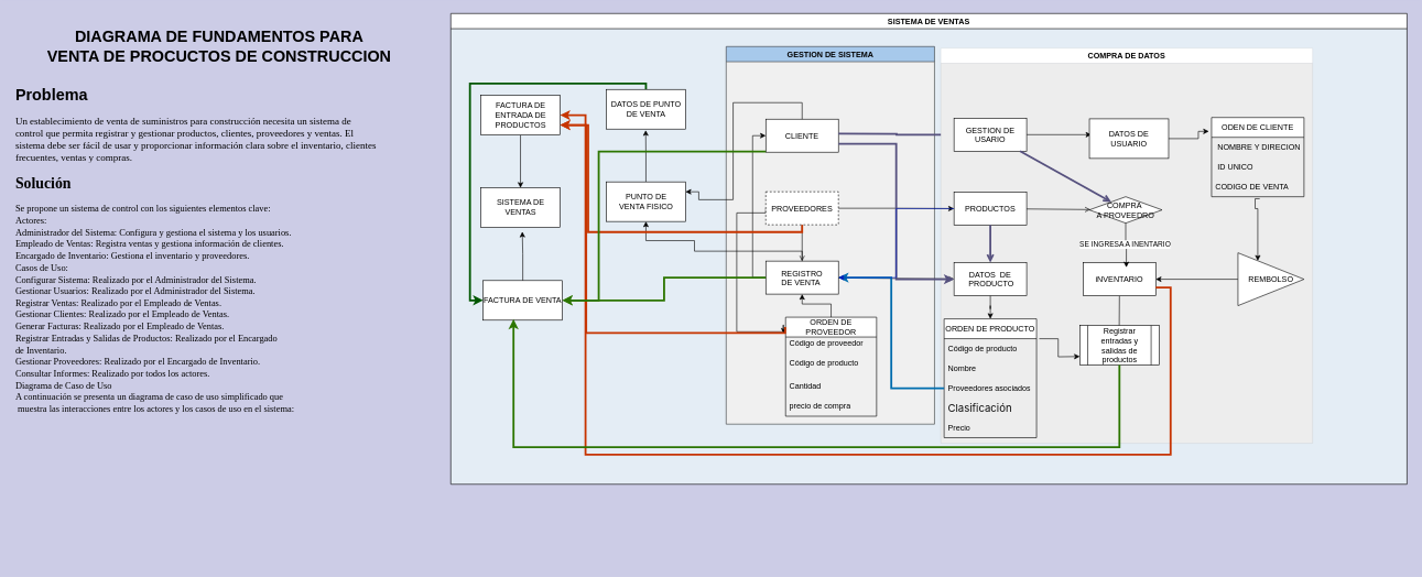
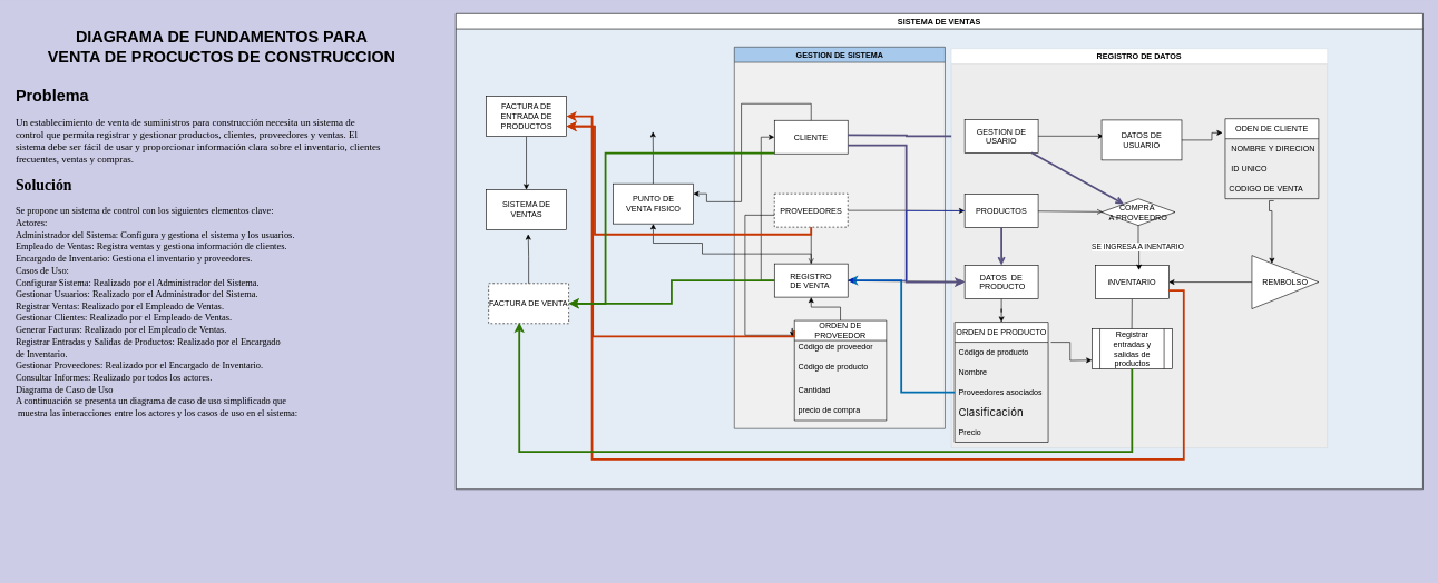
  <mxCell id="0" />
  <mxCell id="1" parent="0" />
  <mxCell id="2" value="SISTEMA DE VENTAS" style="swimlane;whiteSpace=wrap;html=1;swimlaneFillColor=#E4EDF5;" vertex="1" parent="1"><mxGeometry x="681" y="20" width="1448" height="713" as="geometry" /></mxCell>
  <mxCell id="3" style="edgeStyle=orthogonalEdgeStyle;rounded=0;orthogonalLoop=1;jettySize=auto;html=1;exitX=0.5;exitY=0;exitDx=0;exitDy=0;" edge="1" parent="2" source="4"><mxGeometry relative="1" as="geometry"><mxPoint x="295.143" y="176.714" as="targetPoint" /></mxGeometry></mxCell>
  <mxCell id="4" value="PUNTO DE&lt;br&gt;VENTA FISICO" style="whiteSpace=wrap;html=1;" vertex="1" parent="2"><mxGeometry x="235.5" y="255" width="120" height="60" as="geometry" /></mxCell>
  <mxCell id="5" value="SISTEMA DE VENTAS" style="whiteSpace=wrap;html=1;" vertex="1" parent="2"><mxGeometry x="45.5" y="264" width="120" height="60" as="geometry" /></mxCell>
  <mxCell id="6" style="edgeStyle=orthogonalEdgeStyle;rounded=0;orthogonalLoop=1;jettySize=auto;html=1;entryX=0.5;entryY=0;entryDx=0;entryDy=0;" edge="1" parent="2" source="7" target="5"><mxGeometry relative="1" as="geometry" /></mxCell>
  <mxCell id="7" value="FACTURA DE ENTRADA DE PRODUCTOS" style="whiteSpace=wrap;html=1;" vertex="1" parent="2"><mxGeometry x="45.5" y="124" width="120" height="60" as="geometry" /></mxCell>
  <mxCell id="8" value="GESTION DE SISTEMA" style="swimlane;whiteSpace=wrap;swimlaneFillColor=#F0F0F0;fillColor=#A7C9EB;strokeColor=#36393d;" parent="2" vertex="1"><mxGeometry x="417" y="50" width="315.5" height="572" as="geometry" /></mxCell>
  <mxCell id="9" value="CLIENTE" style="" parent="8" vertex="1"><mxGeometry x="60" y="110" width="110" height="50" as="geometry" /></mxCell>
  <mxCell id="10" style="edgeStyle=orthogonalEdgeStyle;rounded=0;orthogonalLoop=1;jettySize=auto;html=1;exitX=0;exitY=0.5;exitDx=0;exitDy=0;entryX=-0.021;entryY=0.167;entryDx=0;entryDy=0;entryPerimeter=0;" edge="1" parent="8" source="11" target="17"><mxGeometry relative="1" as="geometry"><mxPoint x="87.5" y="532" as="targetPoint" /><Array as="points"><mxPoint x="60" y="252" /><mxPoint x="16" y="252" /><mxPoint x="16" y="432" /><mxPoint x="86" y="432" /><mxPoint x="86" y="422" /><mxPoint x="87" y="422" /></Array></mxGeometry></mxCell>
  <mxCell id="11" value="PROVEEDORES" style="dashed=1;" parent="8" vertex="1"><mxGeometry x="60" y="220" width="110" height="50" as="geometry" /></mxCell>
  <mxCell id="12" style="edgeStyle=orthogonalEdgeStyle;rounded=0;orthogonalLoop=1;jettySize=auto;html=1;entryX=0;entryY=0.5;entryDx=0;entryDy=0;exitX=0;exitY=0.5;exitDx=0;exitDy=0;" edge="1" parent="8" source="13" target="9"><mxGeometry relative="1" as="geometry" /></mxCell>
  <mxCell id="13" value="REGISTRO &#10;DE VENTA " style="" parent="8" vertex="1"><mxGeometry x="60" y="325" width="110" height="50" as="geometry" /></mxCell>
  <mxCell id="14" value="" style="endArrow=open;endFill=1;rounded=0" parent="8" source="11" target="13" edge="1"><mxGeometry relative="1" as="geometry" /></mxCell>
  <mxCell id="15" style="edgeStyle=orthogonalEdgeStyle;rounded=0;orthogonalLoop=1;jettySize=auto;html=1;entryX=0;entryY=0.5;entryDx=0;entryDy=0;exitX=1;exitY=0.5;exitDx=0;exitDy=0;fillColor=#d0cee2;strokeColor=#56517e;strokeWidth=3;" edge="1" parent="8" target="26"><mxGeometry relative="1" as="geometry"><mxPoint x="170" y="132" as="sourcePoint" /><mxPoint x="300" y="92" as="targetPoint" /></mxGeometry></mxCell>
  <mxCell id="16" style="edgeStyle=orthogonalEdgeStyle;rounded=0;orthogonalLoop=1;jettySize=auto;html=1;" edge="1" parent="8" source="17" target="13"><mxGeometry relative="1" as="geometry" /></mxCell>
  <mxCell id="17" value="ORDEN DE PROVEEDOR" style="swimlane;fontStyle=0;childLayout=stackLayout;horizontal=1;startSize=30;horizontalStack=0;resizeParent=1;resizeParentMax=0;resizeLast=0;collapsible=1;marginBottom=0;whiteSpace=wrap;html=1;" vertex="1" parent="8"><mxGeometry x="90" y="410" width="137.75" height="150" as="geometry" /></mxCell>
  <mxCell id="18" value="&lt;div&gt;Código de proveedor&lt;/div&gt;&lt;div&gt;&lt;br&gt;&lt;/div&gt;" style="text;strokeColor=none;fillColor=none;align=left;verticalAlign=middle;spacingLeft=4;spacingRight=4;overflow=hidden;points=[[0,0.5],[1,0.5]];portConstraint=eastwest;rotatable=0;whiteSpace=wrap;html=1;" vertex="1" parent="17"><mxGeometry y="30" width="137.75" height="30" as="geometry" /></mxCell>
  <mxCell id="19" value="&lt;div&gt;Código de producto&lt;/div&gt;&lt;div&gt;&lt;br&gt;&lt;/div&gt;" style="text;strokeColor=none;fillColor=none;align=left;verticalAlign=middle;spacingLeft=4;spacingRight=4;overflow=hidden;points=[[0,0.5],[1,0.5]];portConstraint=eastwest;rotatable=0;whiteSpace=wrap;html=1;" vertex="1" parent="17"><mxGeometry y="60" width="137.75" height="30" as="geometry" /></mxCell>
  <mxCell id="20" value="&lt;div&gt;Cantidad&lt;br&gt;&lt;/div&gt;" style="text;strokeColor=none;fillColor=none;align=left;verticalAlign=middle;spacingLeft=4;spacingRight=4;overflow=hidden;points=[[0,0.5],[1,0.5]];portConstraint=eastwest;rotatable=0;whiteSpace=wrap;html=1;" vertex="1" parent="17"><mxGeometry y="90" width="137.75" height="30" as="geometry" /></mxCell>
  <mxCell id="21" value="precio de compra" style="text;strokeColor=none;fillColor=none;align=left;verticalAlign=middle;spacingLeft=4;spacingRight=4;overflow=hidden;points=[[0,0.5],[1,0.5]];portConstraint=eastwest;rotatable=0;whiteSpace=wrap;html=1;" vertex="1" parent="17"><mxGeometry y="120" width="137.75" height="30" as="geometry" /></mxCell>
  <mxCell id="22" style="edgeStyle=orthogonalEdgeStyle;rounded=0;orthogonalLoop=1;jettySize=auto;html=1;entryX=1;entryY=0.25;entryDx=0;entryDy=0;" edge="1" parent="2" source="9" target="4"><mxGeometry relative="1" as="geometry"><Array as="points"><mxPoint x="427.5" y="135" /><mxPoint x="427.5" y="282" /><mxPoint x="375.5" y="282" /></Array></mxGeometry></mxCell>
  <mxCell id="23" style="edgeStyle=orthogonalEdgeStyle;rounded=0;orthogonalLoop=1;jettySize=auto;html=1;entryX=0.5;entryY=1;entryDx=0;entryDy=0;" edge="1" parent="2" source="13" target="4"><mxGeometry relative="1" as="geometry"><Array as="points"><mxPoint x="369" y="360" /><mxPoint x="369" y="344" /><mxPoint x="296" y="344" /></Array></mxGeometry></mxCell>
- <mxCell id="24" value="COMPRA DE DATOS" style="swimlane;whiteSpace=wrap;fillColor=default;strokeColor=default;dashed=1;strokeWidth=0;gradientColor=none;swimlaneFillColor=#EDEDED;" parent="2" vertex="1"><mxGeometry x="742" y="52.5" width="563" height="598.5" as="geometry" /></mxCell>
+ <mxCell id="24" value="REGISTRO DE DATOS" style="swimlane;whiteSpace=wrap;fillColor=default;strokeColor=default;dashed=1;strokeWidth=0;gradientColor=none;swimlaneFillColor=#EDEDED;" parent="2" vertex="1"><mxGeometry x="742" y="52.5" width="563" height="598.5" as="geometry" /></mxCell>
  <mxCell id="25" style="edgeStyle=orthogonalEdgeStyle;rounded=0;orthogonalLoop=1;jettySize=auto;html=1;exitX=1;exitY=0.5;exitDx=0;exitDy=0;entryX=0.025;entryY=0.4;entryDx=0;entryDy=0;entryPerimeter=0;" edge="1" parent="24" source="26" target="37"><mxGeometry relative="1" as="geometry"><mxPoint x="310" y="95" as="targetPoint" /></mxGeometry></mxCell>
  <mxCell id="26" value="GESTION DE&#10; USARIO " style="" parent="24" vertex="1"><mxGeometry x="20" y="106" width="110" height="50" as="geometry" /></mxCell>
  <mxCell id="27" value="PRODUCTOS" style="" parent="24" vertex="1"><mxGeometry x="20" y="218" width="110" height="50" as="geometry" /></mxCell>
  <mxCell id="28" value="" style="endArrow=open;endFill=1;rounded=0;fillColor=#d0cee2;strokeColor=#56517e;strokeWidth=3;" parent="24" source="26" target="31" edge="1"><mxGeometry relative="1" as="geometry" /></mxCell>
  <mxCell id="29" value="DATOS  DE&#10; PRODUCTO" style="" parent="24" vertex="1"><mxGeometry x="20" y="325" width="110" height="50" as="geometry" /></mxCell>
  <mxCell id="30" value="" style="endArrow=open;strokeColor=#56517e;endFill=1;rounded=0;fillColor=#d0cee2;strokeWidth=3;" parent="24" source="27" target="29" edge="1"><mxGeometry relative="1" as="geometry" /></mxCell>
  <mxCell id="31" value="COMPRA &#10;A PROVEEDRO" style="rhombus;" parent="24" vertex="1"><mxGeometry x="225" y="225" width="110" height="40" as="geometry" /></mxCell>
  <mxCell id="32" value="" style="endArrow=open;endFill=1;rounded=0;" parent="24" source="27" target="31" edge="1"><mxGeometry relative="1" as="geometry" /></mxCell>
  <mxCell id="33" style="edgeStyle=orthogonalEdgeStyle;rounded=0;orthogonalLoop=1;jettySize=auto;html=1;exitX=0.5;exitY=1;exitDx=0;exitDy=0;" edge="1" parent="24" source="34"><mxGeometry relative="1" as="geometry"><mxPoint x="270" y="442" as="targetPoint" /></mxGeometry></mxCell>
  <mxCell id="34" value="iNVENTARIO" style="" parent="24" vertex="1"><mxGeometry x="215.5" y="325" width="110" height="50" as="geometry" /></mxCell>
  <mxCell id="35" style="edgeStyle=orthogonalEdgeStyle;rounded=0;orthogonalLoop=1;jettySize=auto;html=1;exitX=0.5;exitY=1;exitDx=0;exitDy=0;entryX=0.595;entryY=0.14;entryDx=0;entryDy=0;entryPerimeter=0;" edge="1" parent="24" source="31" target="34"><mxGeometry relative="1" as="geometry" /></mxCell>
  <mxCell id="36" value="SE INGRESA A INENTARIO" style="edgeLabel;html=1;align=center;verticalAlign=middle;resizable=0;points=[];" vertex="1" connectable="0" parent="35"><mxGeometry x="-0.022" y="-2" relative="1" as="geometry"><mxPoint as="offset" /></mxGeometry></mxCell>
  <mxCell id="37" value="DATOS DE USUARIO" style="whiteSpace=wrap;html=1;" vertex="1" parent="24"><mxGeometry x="225" y="107" width="120" height="60" as="geometry" /></mxCell>
  <mxCell id="38" value="Registrar entradas y salidas de productos" style="shape=process;whiteSpace=wrap;html=1;backgroundOutline=1;" vertex="1" parent="24"><mxGeometry x="210.5" y="420" width="120" height="60" as="geometry" /></mxCell>
  <mxCell id="39" style="edgeStyle=orthogonalEdgeStyle;rounded=0;orthogonalLoop=1;jettySize=auto;html=1;entryX=0;entryY=0.5;entryDx=0;entryDy=0;exitX=1.029;exitY=0.167;exitDx=0;exitDy=0;exitPerimeter=0;" edge="1" parent="24" source="49"><mxGeometry relative="1" as="geometry"><mxPoint x="160" y="468" as="sourcePoint" /><mxPoint x="210.5" y="467" as="targetPoint" /></mxGeometry></mxCell>
  <mxCell id="40" style="edgeStyle=orthogonalEdgeStyle;rounded=0;orthogonalLoop=1;jettySize=auto;html=1;exitX=0.521;exitY=1.1;exitDx=0;exitDy=0;exitPerimeter=0;" edge="1" parent="24" source="46" target="42"><mxGeometry relative="1" as="geometry"><mxPoint x="480" y="178.5" as="sourcePoint" /><Array as="points"><mxPoint x="476" y="228" /><mxPoint x="476" y="243" /><mxPoint x="480" y="243" /></Array></mxGeometry></mxCell>
  <mxCell id="41" style="edgeStyle=orthogonalEdgeStyle;rounded=0;orthogonalLoop=1;jettySize=auto;html=1;entryX=1;entryY=0.5;entryDx=0;entryDy=0;" edge="1" parent="24" source="42" target="34"><mxGeometry relative="1" as="geometry" /></mxCell>
  <mxCell id="42" value="REMBOLSO" style="triangle;whiteSpace=wrap;html=1;" vertex="1" parent="24"><mxGeometry x="450" y="310" width="100" height="80" as="geometry" /></mxCell>
  <mxCell id="43" value="ODEN DE CLIENTE" style="swimlane;fontStyle=0;childLayout=stackLayout;horizontal=1;startSize=30;horizontalStack=0;resizeParent=1;resizeParentMax=0;resizeLast=0;collapsible=1;marginBottom=0;whiteSpace=wrap;html=1;" vertex="1" parent="24"><mxGeometry x="410" y="105" width="140" height="120" as="geometry" /></mxCell>
  <mxCell id="44" value="&amp;nbsp;NOMBRE Y DIRECION" style="text;strokeColor=none;fillColor=none;align=left;verticalAlign=middle;spacingLeft=4;spacingRight=4;overflow=hidden;points=[[0,0.5],[1,0.5]];portConstraint=eastwest;rotatable=0;whiteSpace=wrap;html=1;" vertex="1" parent="43"><mxGeometry y="30" width="140" height="30" as="geometry" /></mxCell>
  <mxCell id="45" value="&amp;nbsp;ID UNICO" style="text;strokeColor=none;fillColor=none;align=left;verticalAlign=middle;spacingLeft=4;spacingRight=4;overflow=hidden;points=[[0,0.5],[1,0.5]];portConstraint=eastwest;rotatable=0;whiteSpace=wrap;html=1;" vertex="1" parent="43"><mxGeometry y="60" width="140" height="30" as="geometry" /></mxCell>
  <mxCell id="46" value="CODIGO DE VENTA" style="text;strokeColor=none;fillColor=none;align=left;verticalAlign=middle;spacingLeft=4;spacingRight=4;overflow=hidden;points=[[0,0.5],[1,0.5]];portConstraint=eastwest;rotatable=0;whiteSpace=wrap;html=1;" vertex="1" parent="43"><mxGeometry y="90" width="140" height="30" as="geometry" /></mxCell>
  <mxCell id="47" style="edgeStyle=orthogonalEdgeStyle;rounded=0;orthogonalLoop=1;jettySize=auto;html=1;entryX=-0.029;entryY=0.175;entryDx=0;entryDy=0;entryPerimeter=0;" edge="1" parent="24" source="37" target="43"><mxGeometry relative="1" as="geometry"><mxPoint x="400" y="170" as="targetPoint" /><Array as="points"><mxPoint x="390" y="137" /><mxPoint x="390" y="126" /></Array></mxGeometry></mxCell>
  <mxCell id="48" value="" style="edgeStyle=orthogonalEdgeStyle;rounded=0;orthogonalLoop=1;jettySize=auto;html=1;exitX=0.5;exitY=1;exitDx=0;exitDy=0;" edge="1" parent="24" source="29" target="49"><mxGeometry relative="1" as="geometry"><mxPoint x="555" y="543" as="targetPoint" /><mxPoint x="555" y="505" as="sourcePoint" /></mxGeometry></mxCell>
  <mxCell id="49" value="ORDEN DE PRODUCTO" style="swimlane;fontStyle=0;childLayout=stackLayout;horizontal=1;startSize=30;horizontalStack=0;resizeParent=1;resizeParentMax=0;resizeLast=0;collapsible=1;marginBottom=0;whiteSpace=wrap;html=1;" vertex="1" parent="24"><mxGeometry x="5" y="410" width="140" height="180" as="geometry" /></mxCell>
  <mxCell id="50" value="&lt;div&gt;Código de producto&lt;/div&gt;" style="text;strokeColor=none;fillColor=none;align=left;verticalAlign=middle;spacingLeft=4;spacingRight=4;overflow=hidden;points=[[0,0.5],[1,0.5]];portConstraint=eastwest;rotatable=0;whiteSpace=wrap;html=1;" vertex="1" parent="49"><mxGeometry y="30" width="140" height="30" as="geometry" /></mxCell>
  <mxCell id="51" value="Nombre" style="text;strokeColor=none;fillColor=none;align=left;verticalAlign=middle;spacingLeft=4;spacingRight=4;overflow=hidden;points=[[0,0.5],[1,0.5]];portConstraint=eastwest;rotatable=0;whiteSpace=wrap;html=1;" vertex="1" parent="49"><mxGeometry y="60" width="140" height="30" as="geometry" /></mxCell>
  <mxCell id="52" value="Proveedores asociados" style="text;strokeColor=none;fillColor=none;align=left;verticalAlign=middle;spacingLeft=4;spacingRight=4;overflow=hidden;points=[[0,0.5],[1,0.5]];portConstraint=eastwest;rotatable=0;whiteSpace=wrap;html=1;" vertex="1" parent="49"><mxGeometry y="90" width="140" height="30" as="geometry" /></mxCell>
  <mxCell id="53" value="&lt;font face=&quot;ui-sans-serif, -apple-system, system-ui, Segoe UI, Roboto, Ubuntu, Cantarell, Noto Sans, sans-serif, Helvetica, Apple Color Emoji, Arial, Segoe UI Emoji, Segoe UI Symbol&quot; color=&quot;#0d0d0d&quot;&gt;&lt;span style=&quot;font-size: 16px; white-space-collapse: preserve;&quot;&gt;Clasificación&lt;/span&gt;&lt;/font&gt;&amp;nbsp;" style="text;strokeColor=none;fillColor=none;align=left;verticalAlign=middle;spacingLeft=4;spacingRight=4;overflow=hidden;points=[[0,0.5],[1,0.5]];portConstraint=eastwest;rotatable=0;whiteSpace=wrap;html=1;" vertex="1" parent="49"><mxGeometry y="120" width="140" height="30" as="geometry" /></mxCell>
  <mxCell id="54" value="Precio" style="text;strokeColor=none;fillColor=none;align=left;verticalAlign=middle;spacingLeft=4;spacingRight=4;overflow=hidden;points=[[0,0.5],[1,0.5]];portConstraint=eastwest;rotatable=0;whiteSpace=wrap;html=1;" vertex="1" parent="49"><mxGeometry y="150" width="140" height="30" as="geometry" /></mxCell>
  <mxCell id="55" style="edgeStyle=orthogonalEdgeStyle;rounded=0;orthogonalLoop=1;jettySize=auto;html=1;exitX=1;exitY=0.5;exitDx=0;exitDy=0;" edge="1" parent="2" source="11" target="27"><mxGeometry relative="1" as="geometry" /></mxCell>
  <mxCell id="56" value="" style="endArrow=open;endFill=1;rounded=0" parent="2" source="13" target="29" edge="1"><mxGeometry relative="1" as="geometry" /></mxCell>
  <mxCell id="57" style="edgeStyle=orthogonalEdgeStyle;rounded=0;orthogonalLoop=1;jettySize=auto;html=1;exitX=1;exitY=0.75;exitDx=0;exitDy=0;entryX=0;entryY=0.5;entryDx=0;entryDy=0;fillColor=#d0cee2;strokeColor=#56517e;strokeWidth=3;" edge="1" parent="2" source="9" target="29"><mxGeometry relative="1" as="geometry" /></mxCell>
- <mxCell id="58" value="FACTURA DE VENTA" style="whiteSpace=wrap;html=1;" vertex="1" parent="2"><mxGeometry x="49" y="404.5" width="120" height="60" as="geometry" /></mxCell>
- <mxCell id="59" style="edgeStyle=orthogonalEdgeStyle;rounded=0;orthogonalLoop=1;jettySize=auto;html=1;entryX=0;entryY=0.5;entryDx=0;entryDy=0;strokeWidth=3;fillColor=#008a00;strokeColor=#005700;" edge="1" parent="2" source="60" target="58"><mxGeometry relative="1" as="geometry"><Array as="points"><mxPoint x="295" y="106" /><mxPoint x="29" y="106" /><mxPoint x="29" y="435" /></Array></mxGeometry></mxCell>
- <mxCell id="60" value="DATOS DE PUNTO DE VENTA" style="whiteSpace=wrap;html=1;" vertex="1" parent="2"><mxGeometry x="235.5" y="115" width="120" height="60" as="geometry" /></mxCell>
+ <mxCell id="58" value="FACTURA DE VENTA" style="whiteSpace=wrap;html=1;dashed=1;" vertex="1" parent="2"><mxGeometry x="49" y="404.5" width="120" height="60" as="geometry" /></mxCell>
  <mxCell id="61" style="edgeStyle=orthogonalEdgeStyle;rounded=0;orthogonalLoop=1;jettySize=auto;html=1;exitX=1;exitY=0.75;exitDx=0;exitDy=0;fillColor=#fa6800;strokeColor=#C73500;strokeWidth=3;" edge="1" parent="2" source="34" target="7"><mxGeometry relative="1" as="geometry"><Array as="points"><mxPoint x="1090" y="415" /><mxPoint x="1090" y="668" /><mxPoint x="204" y="668" /><mxPoint x="204" y="154" /></Array></mxGeometry></mxCell>
  <mxCell id="62" style="edgeStyle=orthogonalEdgeStyle;rounded=0;orthogonalLoop=1;jettySize=auto;html=1;entryX=1;entryY=0.75;entryDx=0;entryDy=0;fillColor=#fa6800;strokeColor=#C73500;strokeWidth=3;exitX=-0.005;exitY=0.098;exitDx=0;exitDy=0;exitPerimeter=0;" edge="1" parent="2" source="17" target="7"><mxGeometry relative="1" as="geometry"><mxPoint x="474" y="556" as="sourcePoint" /><Array as="points"><mxPoint x="506" y="484" /><mxPoint x="205" y="484" /><mxPoint x="205" y="169" /></Array></mxGeometry></mxCell>
  <mxCell id="63" style="edgeStyle=orthogonalEdgeStyle;rounded=0;orthogonalLoop=1;jettySize=auto;html=1;entryX=1;entryY=0.75;entryDx=0;entryDy=0;fillColor=#fa6800;strokeColor=#C73500;strokeWidth=3;" edge="1" parent="2" source="11" target="7"><mxGeometry relative="1" as="geometry"><Array as="points"><mxPoint x="208" y="331" /><mxPoint x="208" y="169" /></Array></mxGeometry></mxCell>
  <mxCell id="64" style="edgeStyle=orthogonalEdgeStyle;rounded=0;orthogonalLoop=1;jettySize=auto;html=1;entryX=1;entryY=0.5;entryDx=0;entryDy=0;fillColor=#60a917;strokeColor=#2D7600;strokeWidth=3;" edge="1" parent="2" source="9" target="58"><mxGeometry relative="1" as="geometry"><Array as="points"><mxPoint x="224" y="209" /><mxPoint x="224" y="434" /></Array></mxGeometry></mxCell>
  <mxCell id="65" style="edgeStyle=orthogonalEdgeStyle;rounded=0;orthogonalLoop=1;jettySize=auto;html=1;entryX=1;entryY=0.5;entryDx=0;entryDy=0;fillColor=#60a917;strokeColor=#2D7600;strokeWidth=3;" edge="1" parent="2" source="13" target="58"><mxGeometry relative="1" as="geometry" /></mxCell>
  <mxCell id="66" style="edgeStyle=orthogonalEdgeStyle;rounded=0;orthogonalLoop=1;jettySize=auto;html=1;entryX=1;entryY=0.5;entryDx=0;entryDy=0;fillColor=#1ba1e2;strokeColor=#006EAF;strokeWidth=3;" edge="1" parent="2" source="52" target="13"><mxGeometry relative="1" as="geometry" /></mxCell>
  <mxCell id="67" style="edgeStyle=orthogonalEdgeStyle;rounded=0;orthogonalLoop=1;jettySize=auto;html=1;entryX=1;entryY=0.5;entryDx=0;entryDy=0;fillColor=#0050ef;strokeColor=#001DBC;" edge="1" parent="2" source="27" target="13"><mxGeometry relative="1" as="geometry" /></mxCell>
  <mxCell id="68" style="edgeStyle=orthogonalEdgeStyle;rounded=0;orthogonalLoop=1;jettySize=auto;html=1;entryX=0.383;entryY=0.973;entryDx=0;entryDy=0;entryPerimeter=0;fillColor=#60a917;strokeColor=#2D7600;strokeWidth=3;" edge="1" parent="2" source="38" target="58"><mxGeometry relative="1" as="geometry"><Array as="points"><mxPoint x="1013" y="657" /><mxPoint x="95" y="657" /></Array></mxGeometry></mxCell>
  <mxCell id="69" style="edgeStyle=orthogonalEdgeStyle;rounded=0;orthogonalLoop=1;jettySize=auto;html=1;entryX=0.523;entryY=1.108;entryDx=0;entryDy=0;entryPerimeter=0;" edge="1" parent="2" source="58" target="5"><mxGeometry relative="1" as="geometry" /></mxCell>
  <mxCell id="70" value="DIAGRAMA DE FUNDAMENTOS PARA&lt;br&gt;VENTA DE PROCUCTOS DE CONSTRUCCION" style="text;strokeColor=none;fillColor=none;html=1;fontSize=24;fontStyle=1;verticalAlign=middle;align=center;" vertex="1" parent="1"><mxGeometry x="280" y="50" width="100" height="40" as="geometry" /></mxCell>
  <mxCell id="71" value="&lt;h1 style=&quot;margin-top: 0px;&quot;&gt;Problema&lt;/h1&gt;&lt;p&gt;&lt;font style=&quot;font-size: 15px;&quot; face=&quot;Georgia&quot;&gt;Un establecimiento de venta de suministros para construcción necesita un sistema de control que permita registrar y gestionar productos, clientes, proveedores y ventas. El sistema debe ser fácil de usar y proporcionar información clara sobre el inventario, clientes frecuentes, ventas y compras.&lt;/font&gt;&lt;/p&gt;" style="text;html=1;whiteSpace=wrap;overflow=hidden;rounded=0;" vertex="1" parent="1"><mxGeometry x="20" y="123" width="549" height="120" as="geometry" /></mxCell>
  <mxCell id="72" value="&lt;h1 style=&quot;margin-top: 0px; font-size: 23px;&quot;&gt;&lt;font style=&quot;font-size: 23px;&quot; face=&quot;Georgia&quot;&gt;Solución&lt;/font&gt;&lt;/h1&gt;&lt;pre style=&quot;font-size: 14px;&quot;&gt;&lt;font face=&quot;Lucida Console&quot;&gt;&lt;font style=&quot;font-size: 14px;&quot;&gt;Se propone un sistema de control con los siguientes elementos clave:&lt;br&gt;&lt;/font&gt;&lt;font style=&quot;font-size: 14px;&quot;&gt;Actores:&lt;br&gt;&lt;/font&gt;&lt;font style=&quot;font-size: 14px;&quot;&gt;Administrador del Sistema: Configura y gestiona el sistema y los usuarios.&lt;br&gt;&lt;/font&gt;&lt;font style=&quot;font-size: 14px;&quot;&gt;Empleado de Ventas: Registra ventas y gestiona información de clientes.&lt;br&gt;&lt;/font&gt;&lt;font style=&quot;font-size: 14px;&quot;&gt;Encargado de Inventario: Gestiona el inventario y proveedores.&lt;br&gt;&lt;/font&gt;&lt;font style=&quot;font-size: 14px;&quot;&gt;Casos de Uso:&lt;br&gt;&lt;/font&gt;&lt;font style=&quot;font-size: 14px;&quot;&gt;Configurar Sistema: Realizado por el Administrador del Sistema.&lt;br&gt;&lt;/font&gt;&lt;font style=&quot;font-size: 14px;&quot;&gt;Gestionar Usuarios: Realizado por el Administrador del Sistema.&lt;br&gt;&lt;/font&gt;&lt;font style=&quot;font-size: 14px;&quot;&gt;Registrar Ventas: Realizado por el Empleado de Ventas.&lt;br&gt;&lt;/font&gt;&lt;font style=&quot;font-size: 14px;&quot;&gt;Gestionar Clientes: Realizado por el Empleado de Ventas.&lt;br&gt;&lt;/font&gt;&lt;font style=&quot;font-size: 14px;&quot;&gt;Generar Facturas: Realizado por el Empleado de Ventas.&lt;br&gt;&lt;/font&gt;&lt;font style=&quot;font-size: 14px;&quot;&gt;Registrar Entradas y Salidas de Productos: Realizado por el Encargado &lt;br/&gt;de Inventario.&lt;br&gt;&lt;/font&gt;&lt;font style=&quot;font-size: 14px;&quot;&gt;Gestionar Proveedores: Realizado por el Encargado de Inventario.&lt;br&gt;&lt;/font&gt;&lt;font style=&quot;font-size: 14px;&quot;&gt;Consultar Informes: Realizado por todos los actores.&lt;br&gt;&lt;/font&gt;&lt;font style=&quot;font-size: 14px;&quot;&gt;Diagrama de Caso de Uso&lt;br&gt;&lt;/font&gt;&lt;font style=&quot;font-size: 14px;&quot;&gt;A continuación se presenta un diagrama de caso de uso simplificado que&lt;br&gt; muestra las interacciones entre los actores y los casos de uso en el sistema:&lt;/font&gt;&lt;/font&gt;&lt;/pre&gt;" style="text;html=1;whiteSpace=wrap;overflow=hidden;rounded=0;strokeColor=none;" vertex="1" parent="1"><mxGeometry x="20" y="258" width="665" height="594" as="geometry" /></mxCell>
